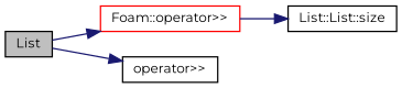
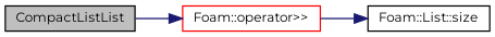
  digraph {
    fontname=Montserrat
    rankdir=LR
    node [color=black fontname=Montserrat fontsize=10 shape=record]
    edge [color=midnightblue fontname=Montserrat fontsize=10 labelfontname=FreeSans labelfontsize=10 style=solid]
-   n1 [fillcolor=grey75 fontcolor=black height=0.2 label=List style=filled width=0.4]
+   n1 [fillcolor=grey75 fontcolor=black height=0.2 label=CompactListList style=filled width=0.4]
    n2 [color=red height=0.2 label="Foam::operator\>\>" width=0.4]
-   n3 [height=0.2 label="operator\>\>" width=0.4]
-   n4 [height=0.2 label="List::List::size" width=0.4]
+   n4 [height=0.2 label="Foam::List::size" width=0.4]
    n1 -> n2
-   n1 -> n3
    n2 -> n4
  }
